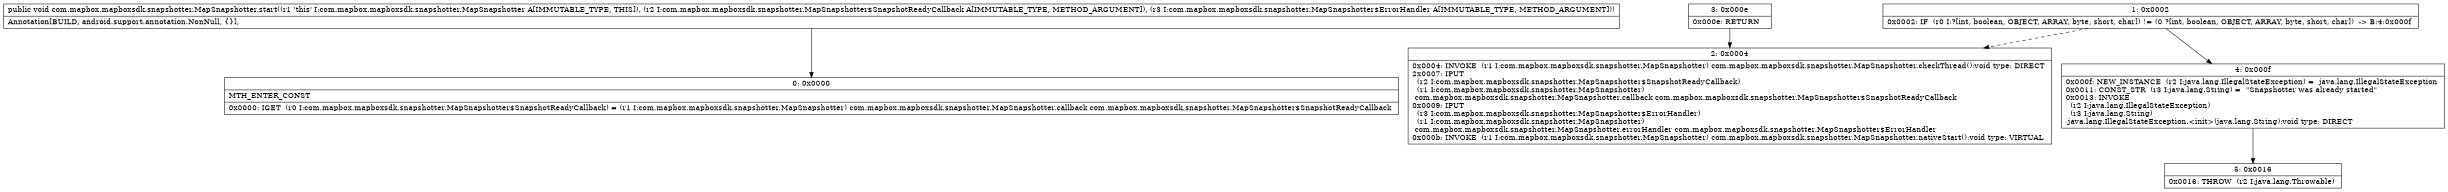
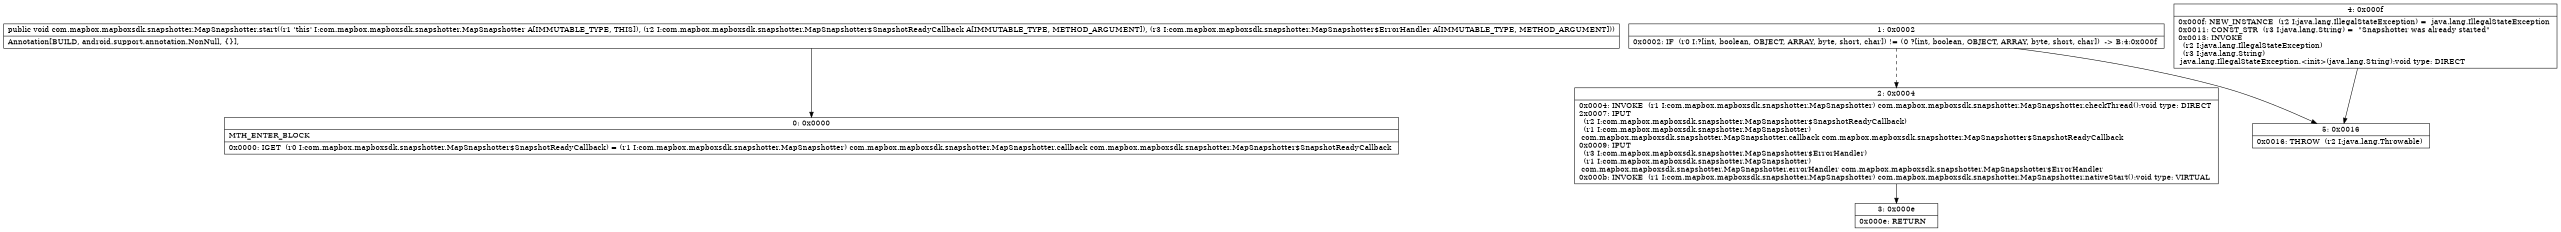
  digraph {
    node [shape=record]
-   n1 [label="{0\:\ 0x0000|MTH_ENTER_CONST\l|0x0000: IGET  (r0 I:com.mapbox.mapboxsdk.snapshotter.MapSnapshotter$SnapshotReadyCallback) = (r1 I:com.mapbox.mapboxsdk.snapshotter.MapSnapshotter) com.mapbox.mapboxsdk.snapshotter.MapSnapshotter.callback com.mapbox.mapboxsdk.snapshotter.MapSnapshotter$SnapshotReadyCallback \l}"]
+   n1 [label="{0\:\ 0x0000|MTH_ENTER_BLOCK\l|0x0000: IGET  (r0 I:com.mapbox.mapboxsdk.snapshotter.MapSnapshotter$SnapshotReadyCallback) = (r1 I:com.mapbox.mapboxsdk.snapshotter.MapSnapshotter) com.mapbox.mapboxsdk.snapshotter.MapSnapshotter.callback com.mapbox.mapboxsdk.snapshotter.MapSnapshotter$SnapshotReadyCallback \l}"]
    n2 [label="{1\:\ 0x0002|0x0002: IF  (r0 I:?[int, boolean, OBJECT, ARRAY, byte, short, char]) != (0 ?[int, boolean, OBJECT, ARRAY, byte, short, char])  \-\> B:4:0x000f \l}"]
    n3 [label="{2\:\ 0x0004|0x0004: INVOKE  (r1 I:com.mapbox.mapboxsdk.snapshotter.MapSnapshotter) com.mapbox.mapboxsdk.snapshotter.MapSnapshotter.checkThread():void type: DIRECT \l2x0007: IPUT  \l  (r2 I:com.mapbox.mapboxsdk.snapshotter.MapSnapshotter$SnapshotReadyCallback)\l  (r1 I:com.mapbox.mapboxsdk.snapshotter.MapSnapshotter)\l com.mapbox.mapboxsdk.snapshotter.MapSnapshotter.callback com.mapbox.mapboxsdk.snapshotter.MapSnapshotter$SnapshotReadyCallback \l0x0009: IPUT  \l  (r3 I:com.mapbox.mapboxsdk.snapshotter.MapSnapshotter$ErrorHandler)\l  (r1 I:com.mapbox.mapboxsdk.snapshotter.MapSnapshotter)\l com.mapbox.mapboxsdk.snapshotter.MapSnapshotter.errorHandler com.mapbox.mapboxsdk.snapshotter.MapSnapshotter$ErrorHandler \l0x000b: INVOKE  (r1 I:com.mapbox.mapboxsdk.snapshotter.MapSnapshotter) com.mapbox.mapboxsdk.snapshotter.MapSnapshotter.nativeStart():void type: VIRTUAL \l}"]
    n4 [label="{4\:\ 0x000f|0x000f: NEW_INSTANCE  (r2 I:java.lang.IllegalStateException) =  java.lang.IllegalStateException \l0x0011: CONST_STR  (r3 I:java.lang.String) =  \"Snapshotter was already started\" \l0x0013: INVOKE  \l  (r2 I:java.lang.IllegalStateException)\l  (r3 I:java.lang.String)\l java.lang.IllegalStateException.\<init\>(java.lang.String):void type: DIRECT \l}"]
    n5 [label="{3\:\ 0x000e|0x000e: RETURN   \l}"]
    n6 [label="{5\:\ 0x0016|0x0016: THROW  (r2 I:java.lang.Throwable) \l}"]
    n7 [label="{public void com.mapbox.mapboxsdk.snapshotter.MapSnapshotter.start((r1 'this' I:com.mapbox.mapboxsdk.snapshotter.MapSnapshotter A[IMMUTABLE_TYPE, THIS]), (r2 I:com.mapbox.mapboxsdk.snapshotter.MapSnapshotter$SnapshotReadyCallback A[IMMUTABLE_TYPE, METHOD_ARGUMENT]), (r3 I:com.mapbox.mapboxsdk.snapshotter.MapSnapshotter$ErrorHandler A[IMMUTABLE_TYPE, METHOD_ARGUMENT]))  | Annotation[BUILD, android.support.annotation.NonNull, \{\}], \l}"]
    n2 -> n3 [style=dashed]
-   n2 -> n4
-   n5 -> n3
+   n2 -> n6
+   n3 -> n5
    n4 -> n6
    n7 -> n1
  }
